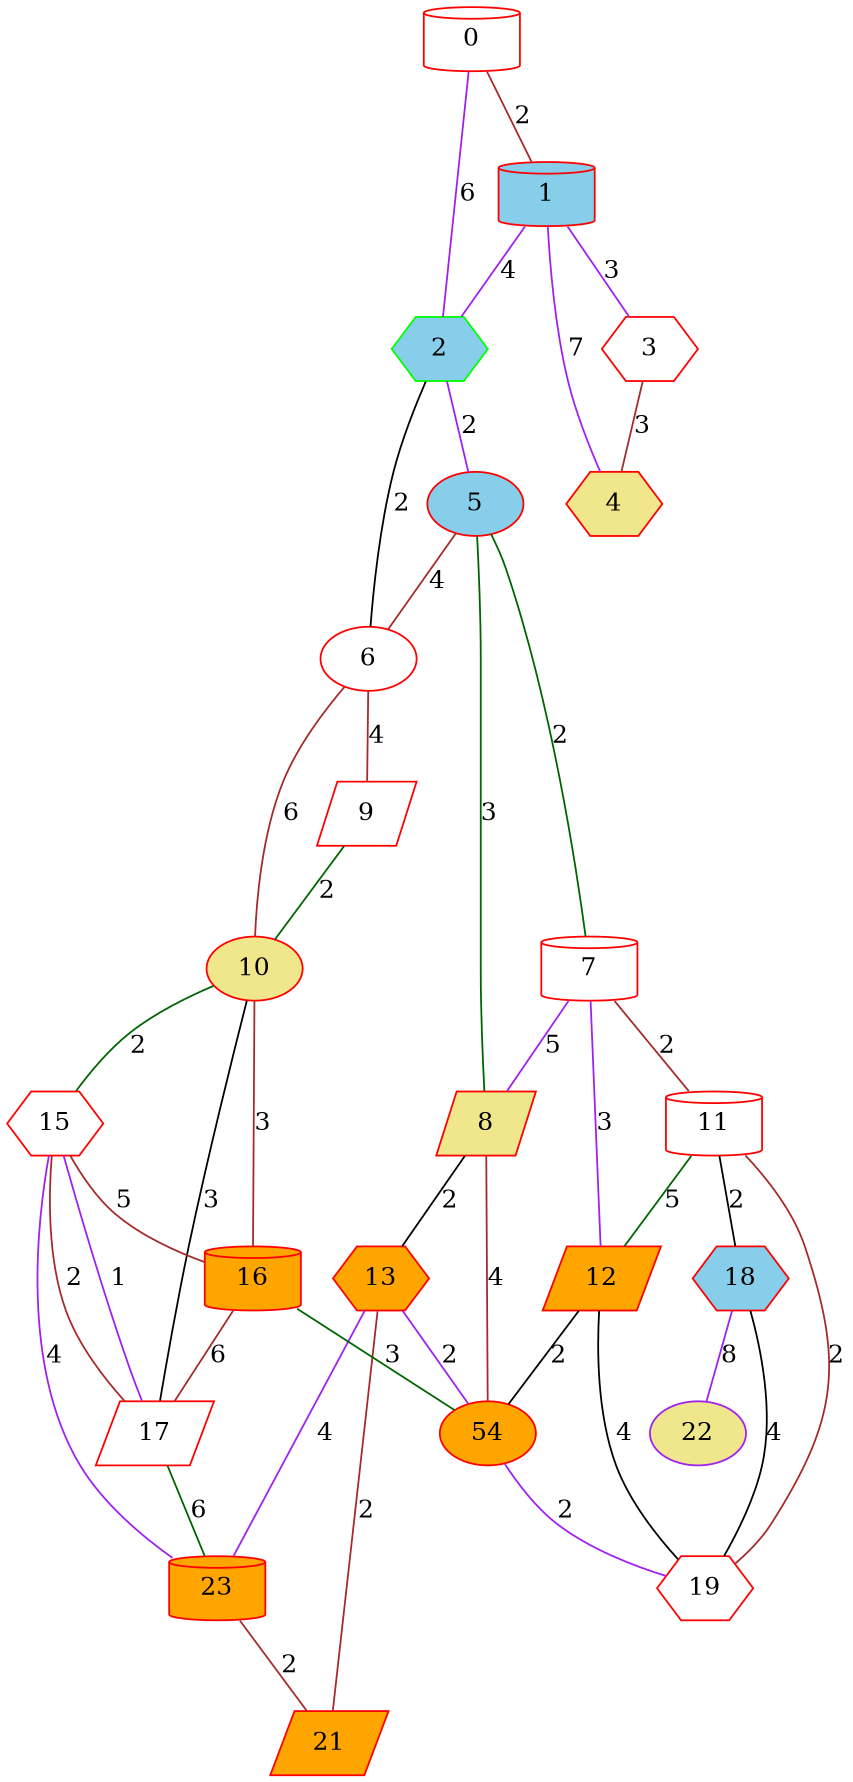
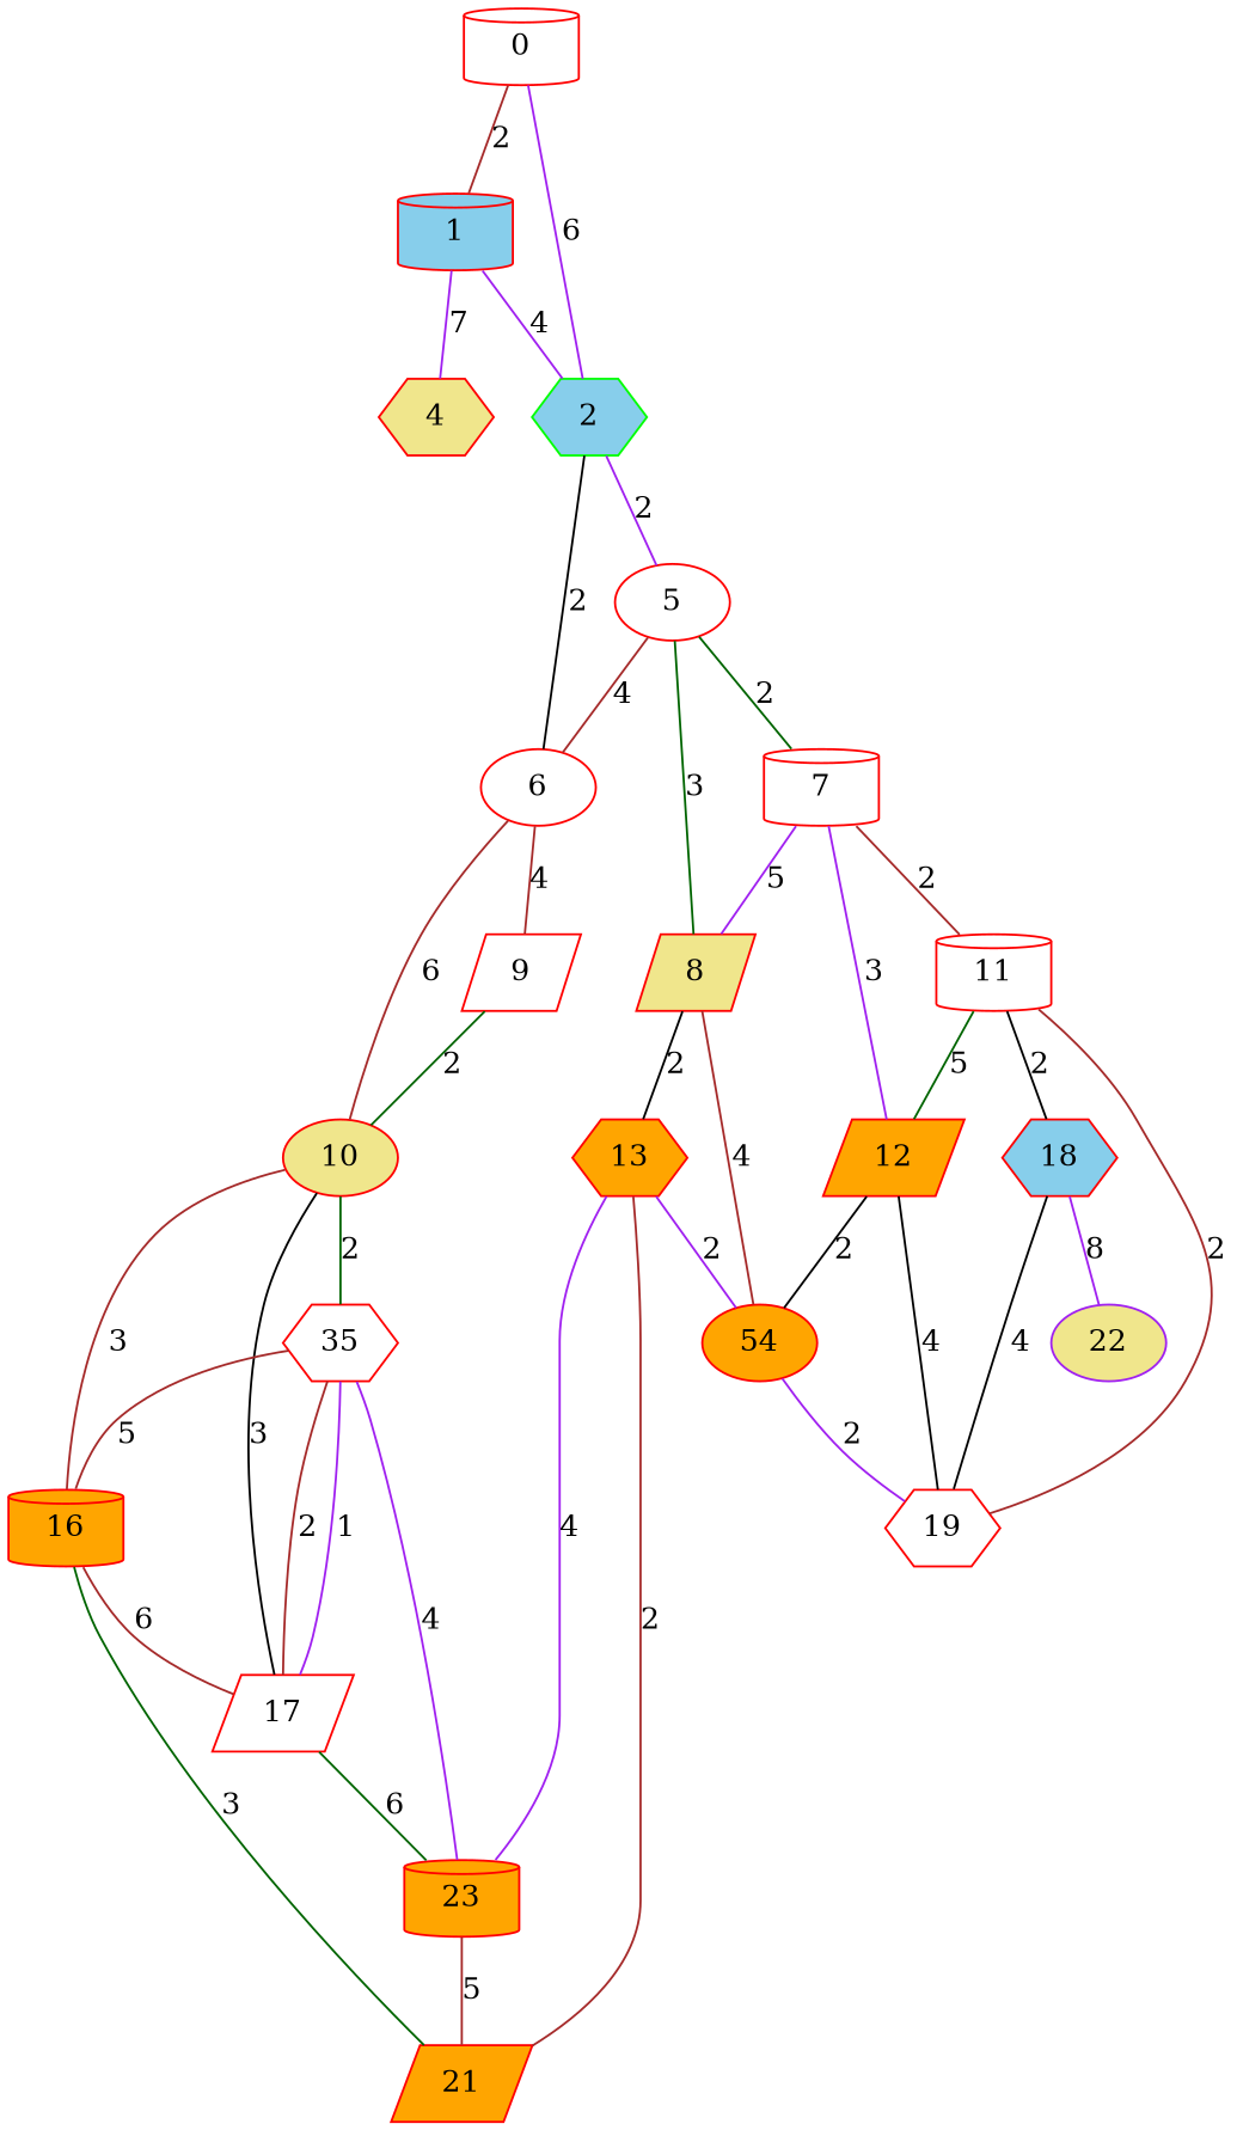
  graph {
    node [color=red fillcolor=white shape=hexagon style=filled weight=1]
    edge [color=brown]
    0 [shape=cylinder]
    1 [fillcolor=skyblue shape=cylinder]
    2 [color=green fillcolor=skyblue weight=2]
-   3
    4 [fillcolor=khaki]
-   5 [fillcolor=skyblue shape=ellipse]
+   5 [shape=ellipse]
    6 [shape=ellipse]
    7 [shape=cylinder]
    8 [fillcolor=khaki shape=parallelogram]
    9 [shape=parallelogram]
    10 [fillcolor=khaki shape=ellipse]
    11 [shape=cylinder]
    12 [fillcolor=orange shape=parallelogram]
    13 [fillcolor=orange]
    n15 [fillcolor=orange label=54 shape=ellipse]
-   15
+   15 [label=35]
    16 [fillcolor=orange shape=cylinder]
    17 [shape=parallelogram]
    18 [fillcolor=skyblue]
    19
    n21 [fillcolor=orange label=23 shape=cylinder]
    21 [fillcolor=orange shape=parallelogram]
    22 [color=purple fillcolor=khaki shape=ellipse weight=4]
    0 -- 1 [label=2]
    0 -- 2 [color=purple label=6]
    1 -- 2 [color=purple label=4]
-   1 -- 3 [color=purple label=3]
    1 -- 4 [color=purple label=7]
    2 -- 5 [color=purple label=2]
    2 -- 6 [color=black label=2]
-   3 -- 4 [label=3]
    5 -- 6 [label=4]
    5 -- 7 [color=darkgreen label=2]
    5 -- 8 [color=darkgreen label=3]
    6 -- 9 [label=4]
    6 -- 10 [label=6]
    7 -- 8 [color=purple label=5]
    7 -- 11 [label=2]
    7 -- 12 [color=purple label=3]
    8 -- 13 [color=black label=2]
    8 -- n15 [label=4]
    9 -- 10 [color=darkgreen label=2]
    10 -- 15 [color=darkgreen label=2]
    10 -- 16 [label=3]
    10 -- 17 [color=black label=3]
    11 -- 12 [color=darkgreen label=5]
    11 -- 18 [color=black label=2]
    11 -- 19 [label=2]
    12 -- n15 [color=black label=2]
    12 -- 19 [color=black label=4]
    13 -- n15 [color=purple label=2]
    13 -- n21 [color=purple label=4]
    13 -- 21 [label=2]
    n15 -- 19 [color=purple label=2]
    15 -- 16 [label=5]
    15 -- 17 [color=purple label=1]
    15 -- 17 [label=2]
    15 -- n21 [color=purple label=4]
    16 -- 17 [label=6]
-   16 -- n15 [color=darkgreen label=3]
+   16 -- 21 [color=darkgreen label=3]
    17 -- n21 [color=darkgreen label=6]
    18 -- 19 [color=black label=4]
    18 -- 22 [color=purple label=8]
-   n21 -- 21 [label=2]
+   n21 -- 21 [label=5]
  }
